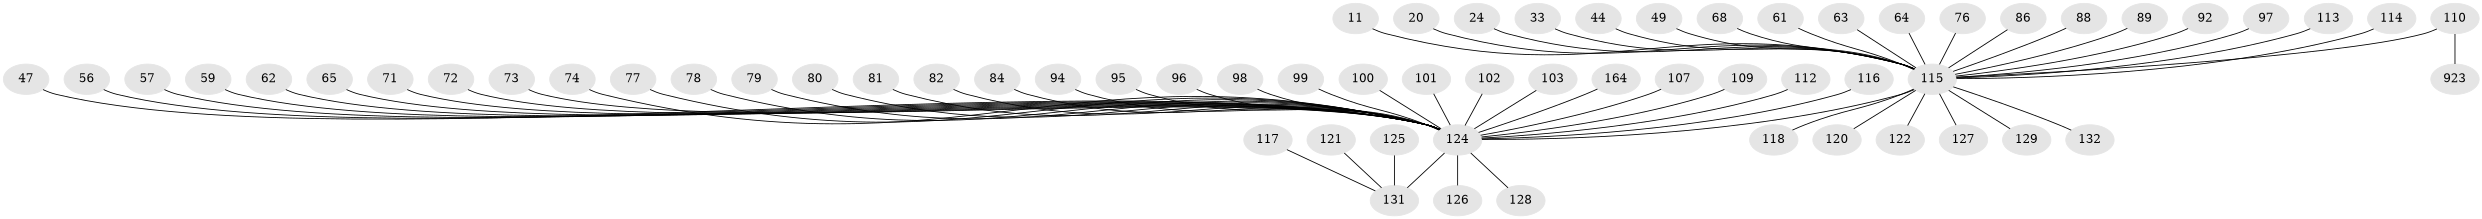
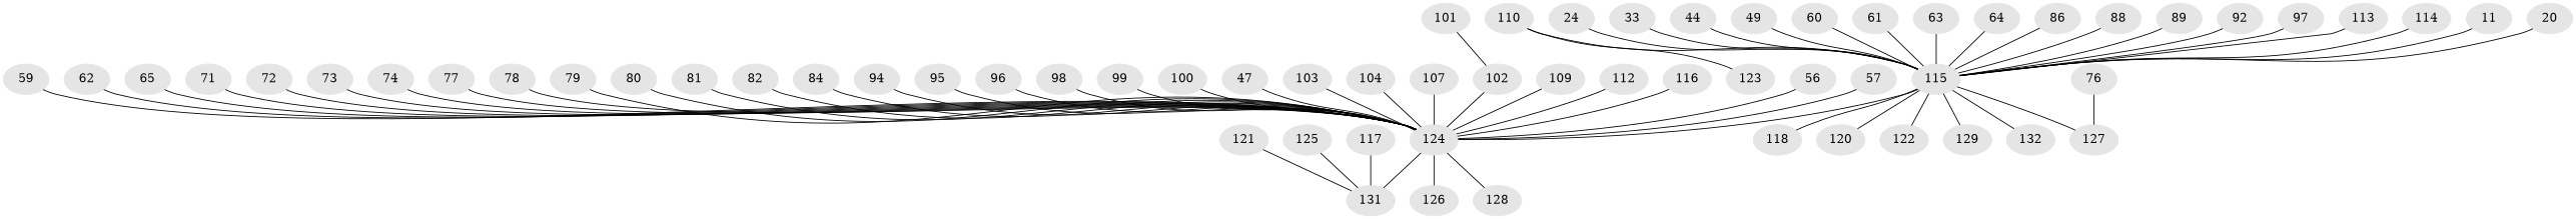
  graph {
    node [color=gray90 style=filled]
    115 [super="+54+85+75+68"]
    124 [super="+119+108+17+19+23+41"]
    118
    120 [super="+25"]
    122 [super="+106"]
    127
    129
    132 [super="+8+52"]
    11
    20
    24
    33
    44 [super="+43"]
    131 [super="+34+130+90"]
    126
    128
    47
    49
    56
    57
    59
-   60 [label=68]
+   60
    61
    62
    63
    64
    65
    71 [super="+58"]
    72
    73
    74 [super="+40"]
    76
    77
    78
    79
    80
    81
    82 [super="+66"]
    84
    86
    88
    89
    92
    94
    95
    96 [super="+31"]
    97 [super="+27"]
    98 [super="+48"]
    99
    100
    101
    102 [super="+21"]
    103
-   104 [label=164]
+   104
    107
    109
    110 [super="+93"]
-   123 [label=923]
+   123
    112
    113
    114 [super="+38"]
    116
    117
    121
    125
    115 -- 124 [weight=17]
    115 -- 118
    115 -- 120
    115 -- 122
    115 -- 127
    115 -- 129
    115 -- 132
    124 -- 131 [weight=3]
    124 -- 126
    124 -- 128
    11 -- 115
    20 -- 115
    24 -- 115
    33 -- 115
    44 -- 115
    47 -- 124
    49 -- 115
    56 -- 124
    57 -- 124
    59 -- 124
    60 -- 115
    61 -- 115
    62 -- 124
    63 -- 115
    64 -- 115
    65 -- 124
    71 -- 124
    72 -- 124
    73 -- 124
    74 -- 124
-   76 -- 115
+   76 -- 127
    77 -- 124
    78 -- 124
    79 -- 124
    80 -- 124
    81 -- 124
    82 -- 124
    84 -- 124
    86 -- 115
    88 -- 115
    89 -- 115
    92 -- 115
    94 -- 124
    95 -- 124
    96 -- 124
    97 -- 115
    98 -- 124
    99 -- 124
    100 -- 124
-   101 -- 124
+   101 -- 102
    102 -- 124
    103 -- 124
    104 -- 124
    107 -- 124
    109 -- 124
    110 -- 115 [weight=2]
    110 -- 123
    112 -- 124
    113 -- 115
    114 -- 115
    116 -- 124
    117 -- 131
    121 -- 131
    125 -- 131
  }
